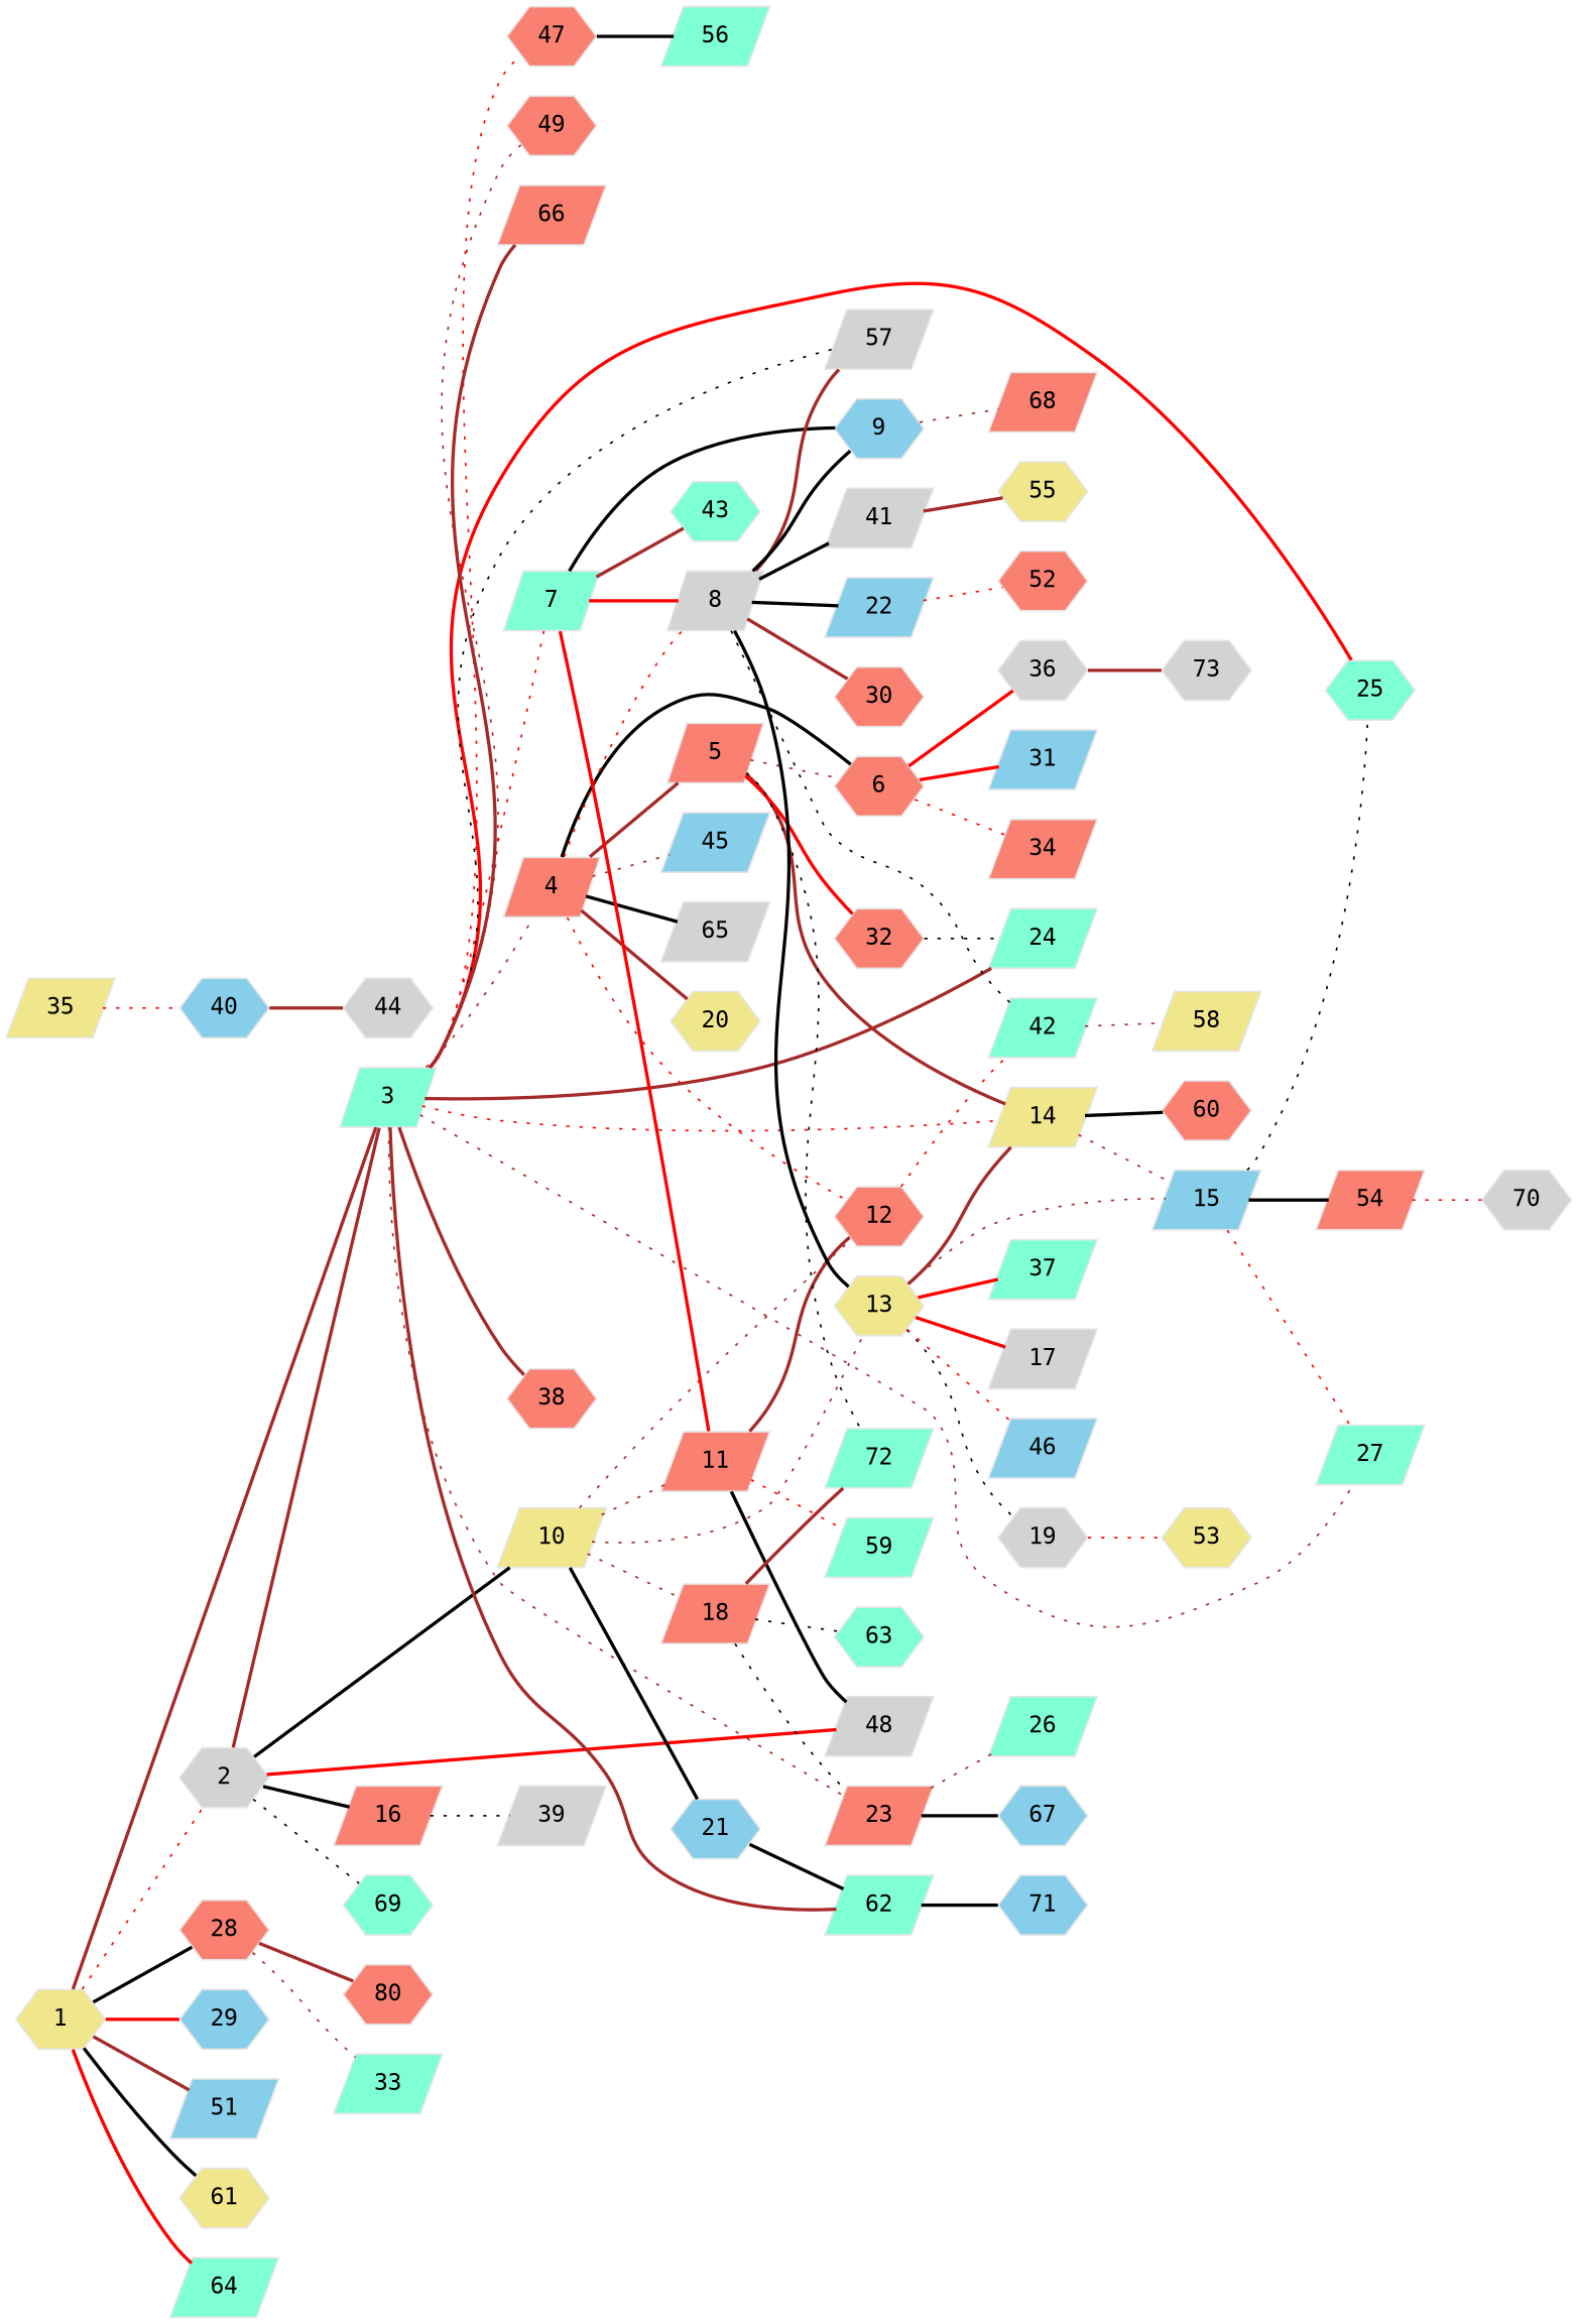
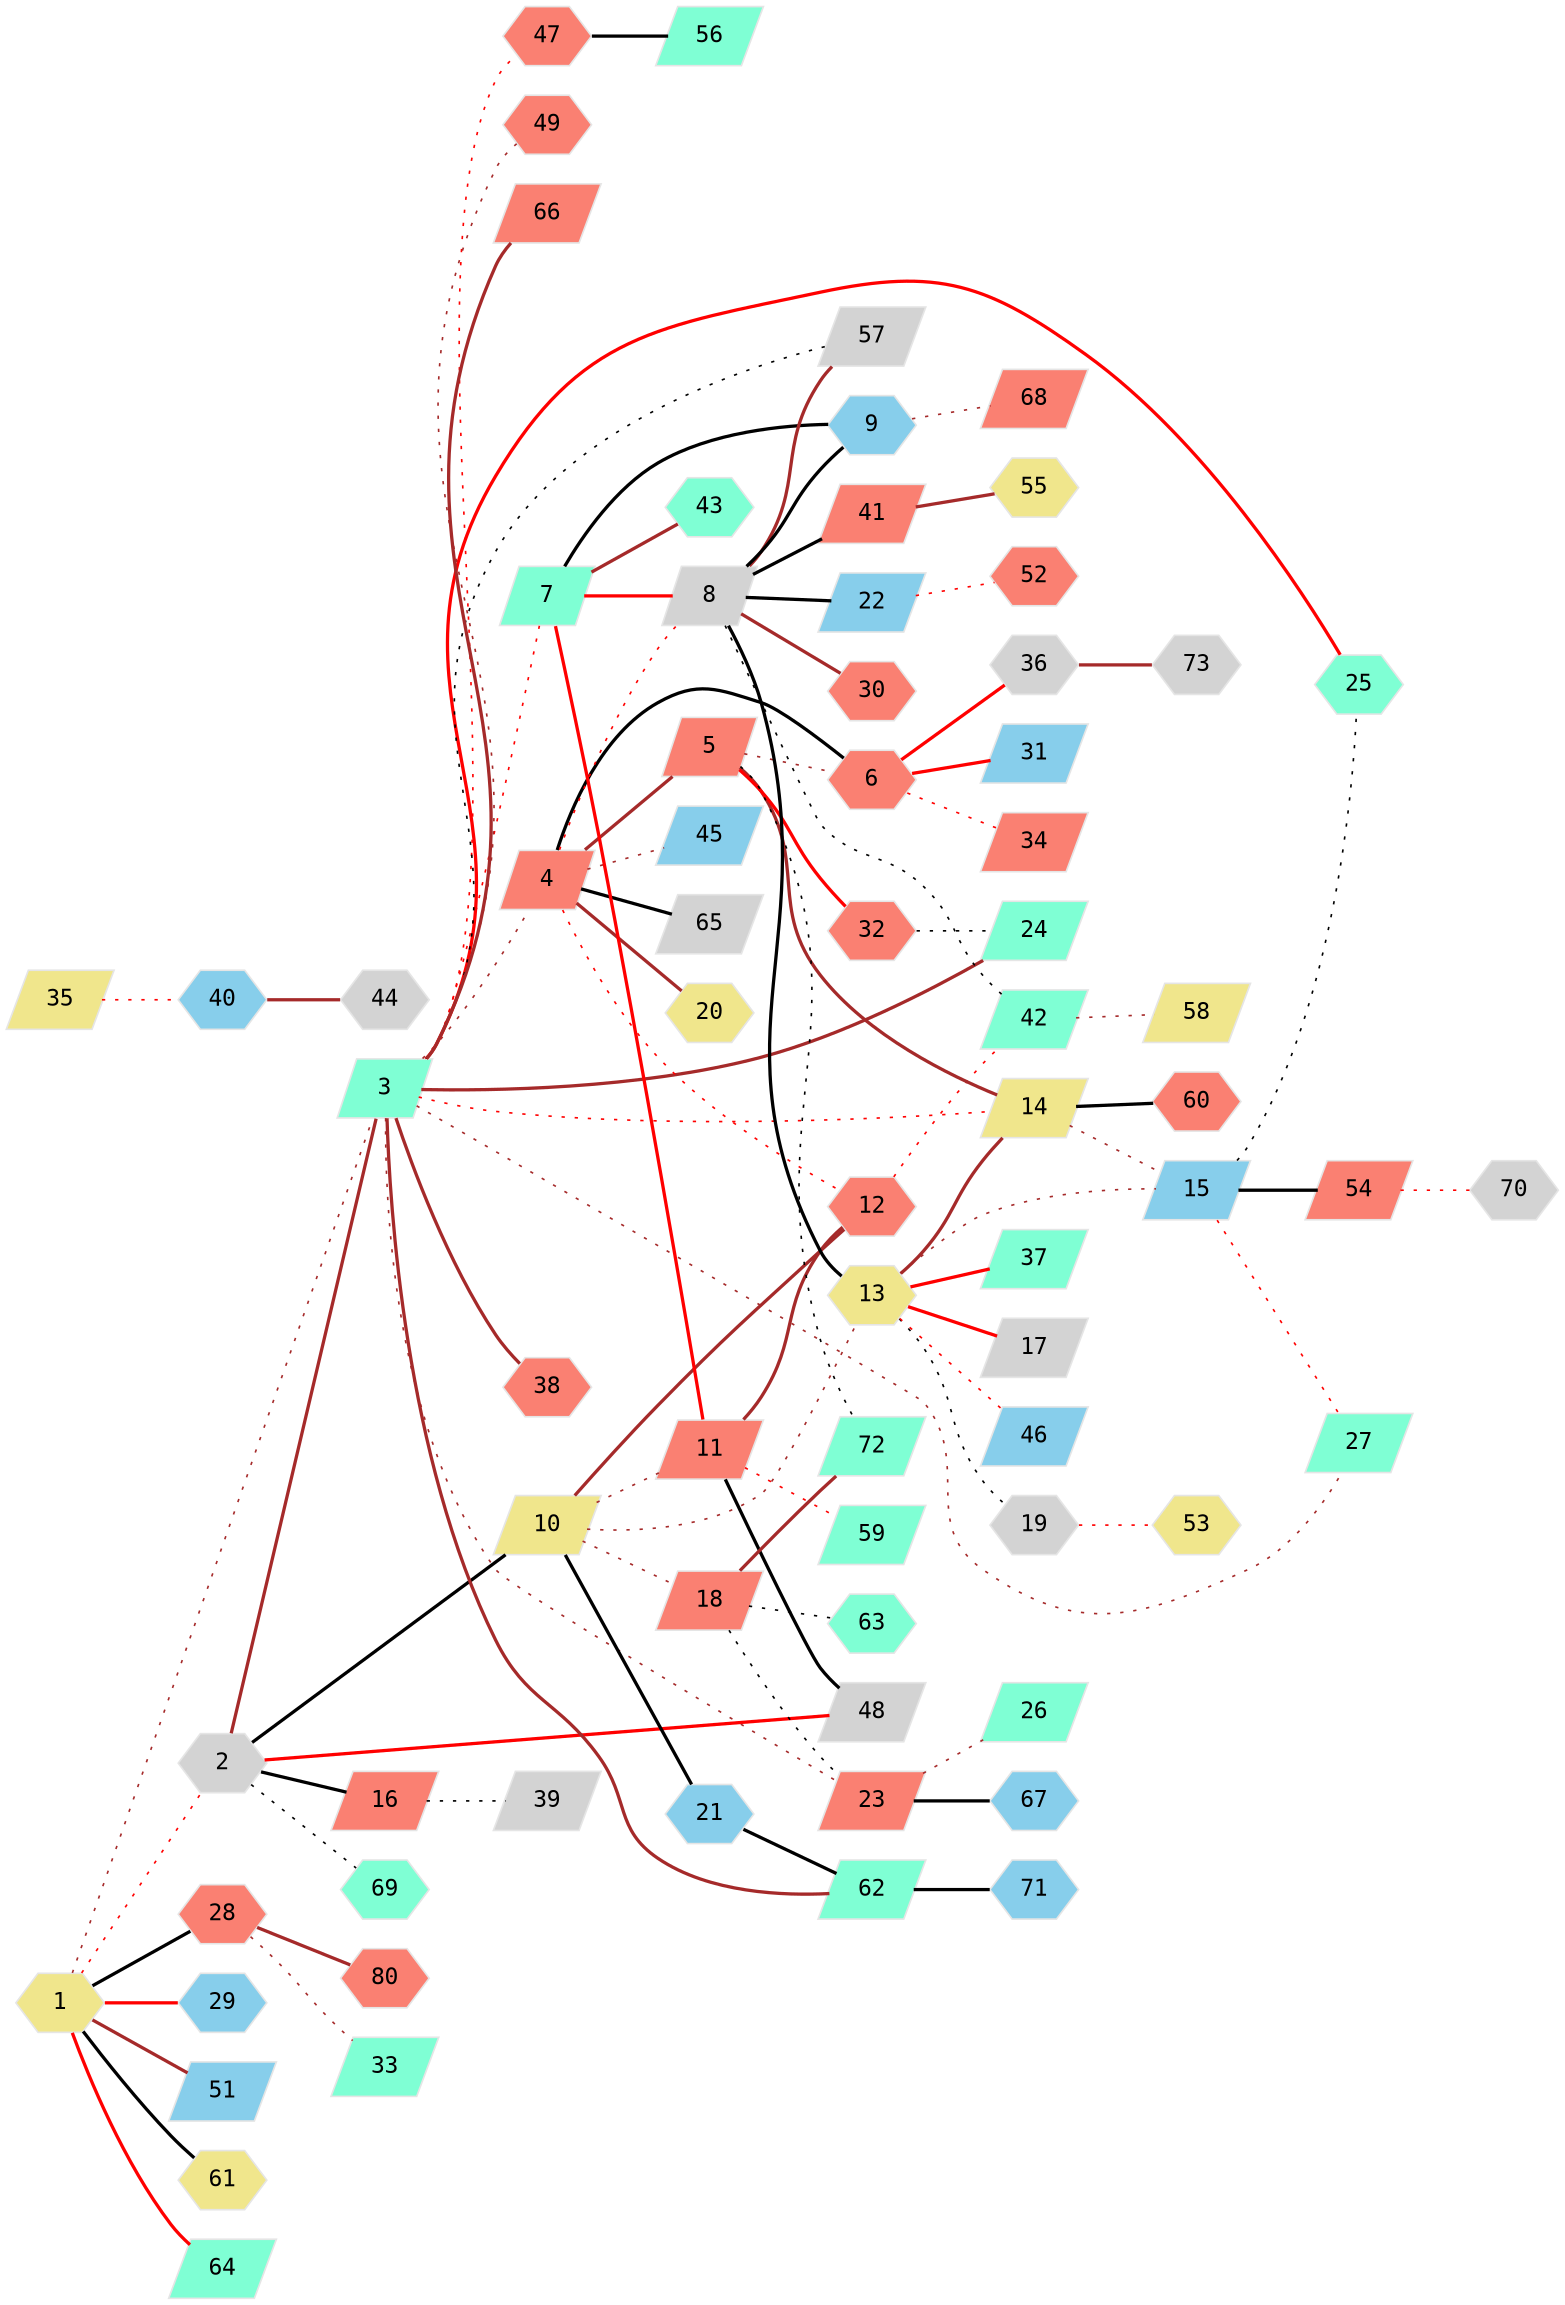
  graph {
    fontname="DejaVu Sans Mono"
    rankdir=LR
    node [color=gray90 fillcolor=salmon fontname="DejaVu Sans Mono" shape=parallelogram style=filled]
    edge [color=brown fontname="DejaVu Sans Mono" style=bold]
    1 [fillcolor=khaki shape=hexagon]
    2 [fillcolor=lightgrey shape=hexagon]
    3 [fillcolor=aquamarine]
    28 [shape=hexagon]
    29 [fillcolor=skyblue shape=hexagon]
    51 [fillcolor=skyblue]
    61 [fillcolor=khaki shape=hexagon]
    64 [fillcolor=aquamarine]
    10 [fillcolor=khaki]
    16
    48 [fillcolor=lightgrey]
    69 [fillcolor=aquamarine shape=hexagon]
    4
    7 [fillcolor=aquamarine]
    14 [fillcolor=khaki]
    23
    24 [fillcolor=aquamarine]
    25 [fillcolor=aquamarine shape=hexagon]
    27 [fillcolor=aquamarine]
    38 [shape=hexagon]
    47 [shape=hexagon]
    49 [shape=hexagon]
    57 [fillcolor=lightgrey]
    62 [fillcolor=aquamarine]
    66
    33 [fillcolor=aquamarine]
    n27 [label=80 shape=hexagon]
    12 [shape=hexagon]
    11
    13 [fillcolor=khaki shape=hexagon]
    18
    21 [fillcolor=skyblue shape=hexagon]
    39 [fillcolor=lightgrey]
    5
    6 [shape=hexagon]
    8 [fillcolor=lightgrey]
    20 [fillcolor=khaki shape=hexagon]
    45 [fillcolor=skyblue]
    65 [fillcolor=lightgrey]
    9 [fillcolor=skyblue shape=hexagon]
    43 [fillcolor=aquamarine shape=hexagon]
    15 [fillcolor=skyblue]
    60 [shape=hexagon]
    26 [fillcolor=aquamarine]
    67 [fillcolor=skyblue shape=hexagon]
    56 [fillcolor=aquamarine]
    71 [fillcolor=skyblue shape=hexagon]
    32 [shape=hexagon]
    72 [fillcolor=aquamarine]
    31 [fillcolor=skyblue]
    34
    36 [fillcolor=lightgrey shape=hexagon]
    22 [fillcolor=skyblue]
    30 [shape=hexagon]
-   41 [fillcolor=lightgrey]
+   41
    42 [fillcolor=aquamarine]
    73 [fillcolor=lightgrey shape=hexagon]
    68
    59 [fillcolor=aquamarine]
    17 [fillcolor=lightgrey]
    19 [fillcolor=lightgrey shape=hexagon]
    37 [fillcolor=aquamarine]
    46 [fillcolor=skyblue]
    52 [shape=hexagon]
    55 [fillcolor=khaki shape=hexagon]
    58 [fillcolor=khaki]
    63 [fillcolor=aquamarine shape=hexagon]
    54
    53 [fillcolor=khaki shape=hexagon]
    35 [fillcolor=khaki]
    40 [fillcolor=skyblue shape=hexagon]
    70 [fillcolor=lightgrey shape=hexagon]
    44 [fillcolor=lightgrey shape=hexagon]
    1 -- 2 [color=red style=dotted]
-   1 -- 3
+   1 -- 3 [style=dotted]
    1 -- 28 [color=black]
    1 -- 29 [color=red]
    1 -- 51
    1 -- 61 [color=black]
    1 -- 64 [color=red]
    2 -- 3
    2 -- 10 [color=black]
    2 -- 16 [color=black]
    2 -- 48 [color=red]
    2 -- 69 [color=black style=dotted]
    3 -- 4 [style=dotted]
    3 -- 7 [color=red style=dotted]
    3 -- 14 [color=red style=dotted]
    3 -- 23 [style=dotted]
    3 -- 24
    3 -- 25 [color=red]
    3 -- 27 [style=dotted]
    3 -- 38
    3 -- 47 [color=red style=dotted]
    3 -- 49 [style=dotted]
    3 -- 57 [color=black style=dotted]
    3 -- 62
    3 -- 66
    28 -- 33 [style=dotted]
    28 -- n27
-   10 -- 12 [style=dotted]
+   10 -- 12
    10 -- 11 [style=dotted]
    10 -- 13 [style=dotted]
    10 -- 18 [style=dotted]
    10 -- 21 [color=black]
    16 -- 39 [color=black style=dotted]
    4 -- 12 [color=red style=dotted]
    4 -- 5
    4 -- 6 [color=black]
    4 -- 8 [color=red style=dotted]
    4 -- 20
    4 -- 45 [style=dotted]
    4 -- 65 [color=black]
    7 -- 11 [color=red]
    7 -- 8 [color=red]
    7 -- 9 [color=black]
    7 -- 43
    14 -- 15 [style=dotted]
    14 -- 60 [color=black]
    23 -- 26 [style=dotted]
    23 -- 67 [color=black]
    47 -- 56 [color=black]
    62 -- 71 [color=black]
    12 -- 42 [color=red style=dotted]
    11 -- 48 [color=black]
    11 -- 12
    11 -- 59 [color=red style=dotted]
    13 -- 14
    13 -- 15 [style=dotted]
    13 -- 17 [color=red]
    13 -- 19 [color=black style=dotted]
    13 -- 37 [color=red]
    13 -- 46 [color=red style=dotted]
    18 -- 23 [color=black style=dotted]
    18 -- 72
    18 -- 63 [color=black style=dotted]
    21 -- 62 [color=black]
    5 -- 14
    5 -- 6 [style=dotted]
    5 -- 32 [color=red]
    5 -- 72 [color=black style=dotted]
    6 -- 31 [color=red]
    6 -- 34 [color=red style=dotted]
    6 -- 36 [color=red]
    8 -- 57
    8 -- 13 [color=black]
    8 -- 9 [color=black]
    8 -- 22 [color=black]
    8 -- 30
    8 -- 41 [color=black]
    8 -- 42 [color=black style=dotted]
    9 -- 68 [style=dotted]
    15 -- 25 [color=black style=dotted]
    15 -- 27 [color=red style=dotted]
    15 -- 54 [color=black]
    32 -- 24 [color=black style=dotted]
    36 -- 73
    22 -- 52 [color=red style=dotted]
    41 -- 55
    42 -- 58 [style=dotted]
    19 -- 53 [color=red style=dotted]
    54 -- 70 [color=red style=dotted]
    35 -- 40 [color=red style=dotted]
    40 -- 44
  }
